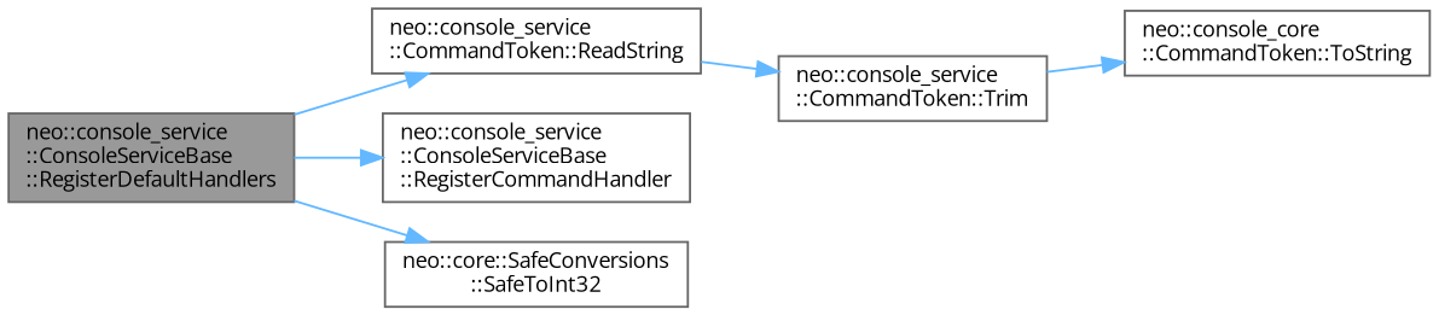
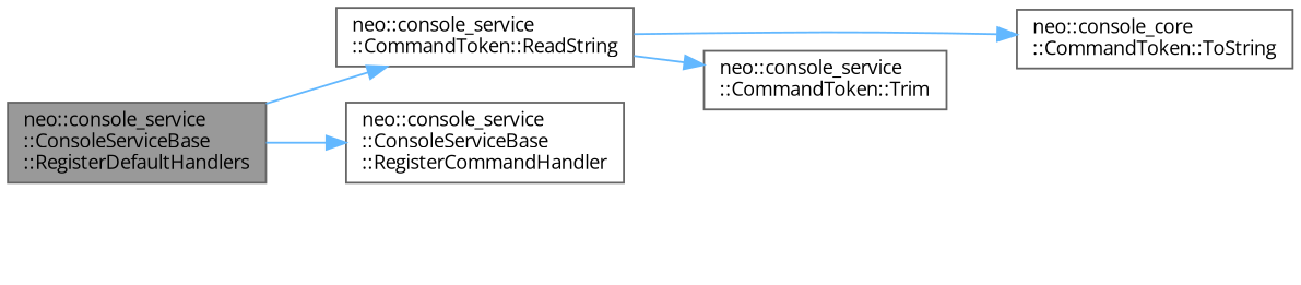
  digraph {
    fontname="Open Sans"
    rankdir=LR
    node [color=grey40 fillcolor=white fontname="Open Sans" fontsize=10 shape=box style=filled]
    edge [color=steelblue1 fontname="Open Sans" fontsize=10 labelfontname=Helvetica labelfontsize=10 style=solid]
    n1 [color=gray40 fillcolor=grey60 fontcolor=black height=0.2 label="neo::console_service\l::ConsoleServiceBase\l::RegisterDefaultHandlers" width=0.4]
    n2 [height=0.2 label="neo::console_service\l::CommandToken::ReadString" width=0.4]
    n3 [height=0.2 label="neo::console_service\l::ConsoleServiceBase\l::RegisterCommandHandler" width=0.4]
-   n4 [height=0.2 label="neo::core::SafeConversions\l::SafeToInt32" width=0.4]
    n5 [height=0.2 label="neo::console_core\l::CommandToken::ToString" width=0.4]
    n6 [height=0.2 label="neo::console_service\l::CommandToken::Trim" width=0.4]
    n1 -> n2
    n1 -> n3
-   n1 -> n4
-   n6 -> n5
+   n2 -> n5
    n2 -> n6
  }
